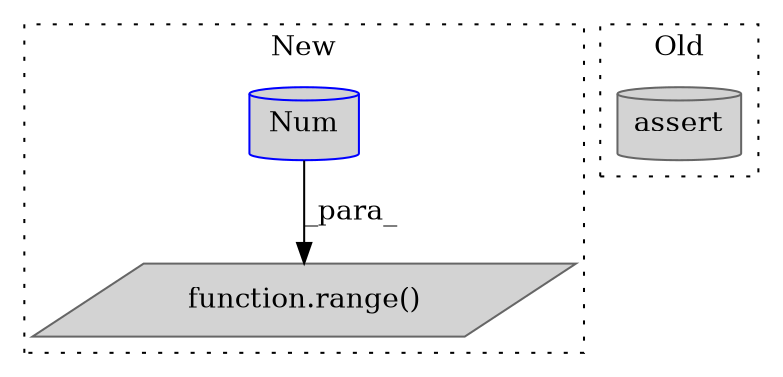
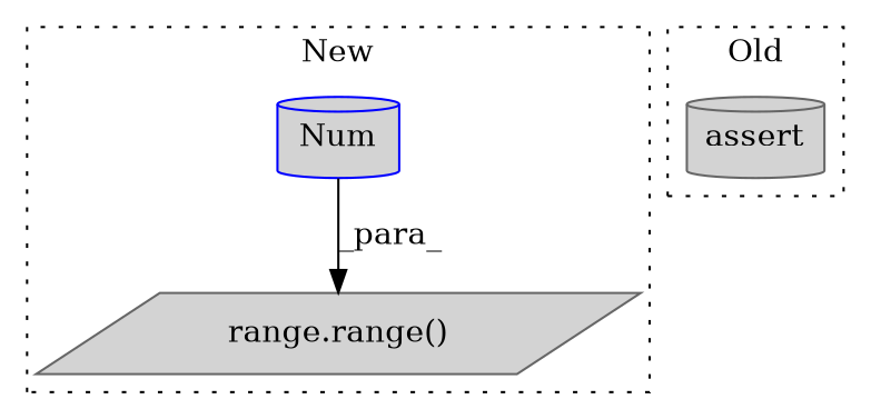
  digraph {
    node [shape=cylinder style=filled fillcolor=lightgrey color=gray40]
-   n1 [a=75 l="6,1" label="function.range()" s="11292,11307" shape=parallelogram]
+   n1 [a=75 l="6,1" label="range.range()" s="11292,11307" shape=parallelogram]
    n2 [a=76 l=1 label=Num s=11298 color=blue]
    n3 [a=65 l=7 label=assert s=10975]
    subgraph cluster_1 {
      label=New
      style=dotted
      n1
      n2
    }
    subgraph cluster_2 {
      label=Old
      style=dotted
      n3
    }
    n2 -> n1 [label=_para_ style=solid arrowhead=normal]
  }
